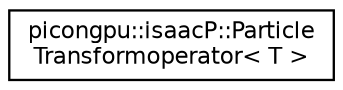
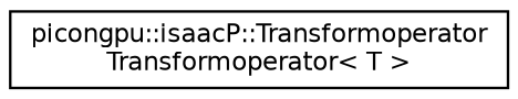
  digraph {
    rankdir=LR
-   n1 [color=black fillcolor=white fontname=Helvetica fontsize=10 height=0.2 label="picongpu::isaacP::Particle\lTransformoperator\< T \>" shape=record style=filled width=0.4]
+   n1 [color=black fillcolor=white fontname=Helvetica fontsize=10 height=0.2 label="picongpu::isaacP::Transformoperator\lTransformoperator\< T \>" shape=record style=filled width=0.4]
  }
